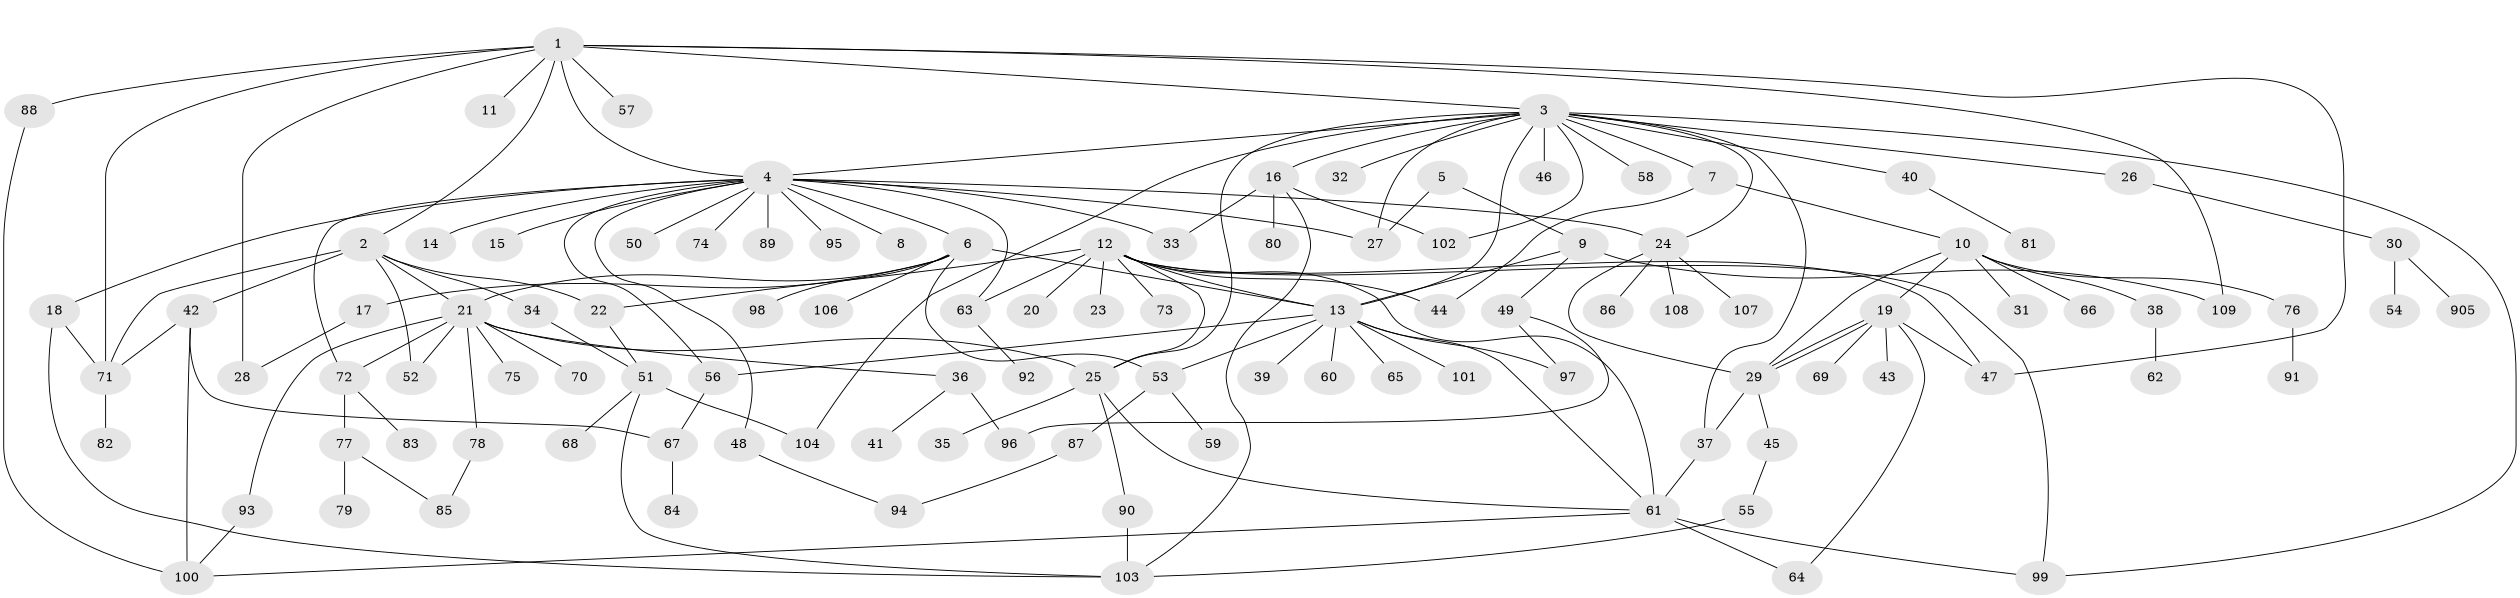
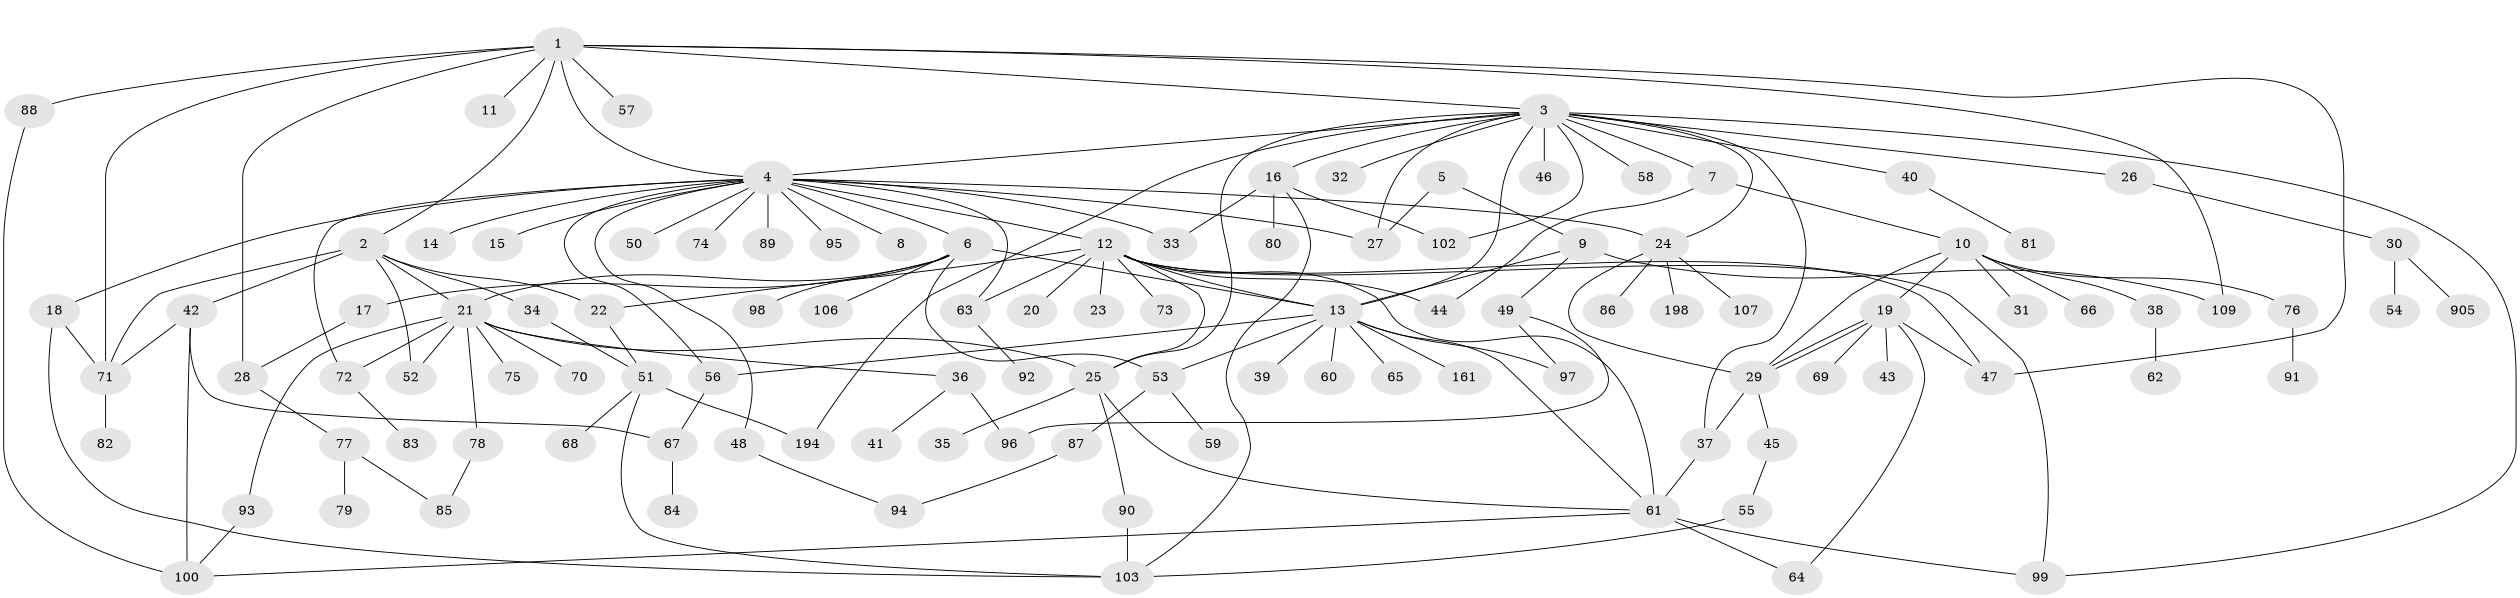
  graph {
    node [color=gray90 style=filled]
    1
    2
    3
    4
    11
    28
    47
    57
    71
    88
    109
    21
    22
    34
    42
    52
    7
    13
    16
    24
    25
    26
    27
    32
    37
    40
    46
    58
    99
-   104
+   104 [label=194]
    102
    6
    8
    12
    14
    15
    18
    33
    48
    50
    56
    63
    72
    74
    89
    95
    82
    100
    36
    70
    75
    78
    93
    51
    67
    10
    44
    53
    61
    39
    60
    65
    97
-   101
+   101 [label=161]
    80
    103
    107
    29
    86
-   108
+   108 [label=198]
    35
    90
    30
    81
    5
    9
    17
    98
    106
    20
    23
    73
    94
    92
    77
    83
    49
    59
    87
    19
    31
    38
    66
    76
    96
    43
    64
    69
    45
    62
    91
    41
    85
    68
    54
    n106 [label=905]
    55
    84
    79
    1 -- 2
    1 -- 3
    1 -- 4
    1 -- 11
    1 -- 28
    1 -- 47
    1 -- 57
    1 -- 71
    1 -- 88
    1 -- 109
    2 -- 71
    2 -- 21
    2 -- 22
    2 -- 34
    2 -- 42
    2 -- 52
    3 -- 4
    3 -- 7
    3 -- 13
    3 -- 16
    3 -- 24
    3 -- 25
    3 -- 26
    3 -- 27
    3 -- 32
    3 -- 37
    3 -- 40
    3 -- 46
    3 -- 58
    3 -- 99
    3 -- 104
    3 -- 102
    4 -- 24
    4 -- 27
    4 -- 6
    4 -- 8
+   4 -- 12
    4 -- 14
    4 -- 15
    4 -- 18
    4 -- 33
    4 -- 48
    4 -- 50
    4 -- 56
    4 -- 63
    4 -- 72
    4 -- 74
    4 -- 89
    4 -- 95
    71 -- 82
    88 -- 100
    21 -- 52
    21 -- 25
    21 -- 72
    21 -- 36
    21 -- 70
    21 -- 75
    21 -- 78
    21 -- 93
    22 -- 51
    34 -- 51
    42 -- 71
    42 -- 100
    42 -- 67
    7 -- 10
    7 -- 44
    13 -- 56
    13 -- 53
    13 -- 61
    13 -- 39
    13 -- 60
    13 -- 65
    13 -- 97
    13 -- 101
    16 -- 102
    16 -- 33
    16 -- 80
    16 -- 103
    24 -- 107
    24 -- 29
    24 -- 86
    24 -- 108
    25 -- 61
    25 -- 35
    25 -- 90
    26 -- 30
    37 -- 61
    40 -- 81
    6 -- 21
    6 -- 13
    6 -- 53
    6 -- 17
    6 -- 98
    6 -- 106
    12 -- 47
    12 -- 22
    12 -- 13
    12 -- 25
    12 -- 99
    12 -- 63
    12 -- 44
    12 -- 61
    12 -- 20
    12 -- 23
    12 -- 73
    18 -- 71
    18 -- 103
    48 -- 94
    56 -- 67
    63 -- 92
-   72 -- 77
+   28 -- 77
    72 -- 83
    36 -- 96
    36 -- 41
    78 -- 85
    93 -- 100
    51 -- 104
    51 -- 103
    51 -- 68
    67 -- 84
    10 -- 29
    10 -- 19
    10 -- 31
    10 -- 38
    10 -- 66
    10 -- 76
    53 -- 59
    53 -- 87
    61 -- 99
    61 -- 100
    61 -- 64
    29 -- 37
    29 -- 45
    90 -- 103
    30 -- 54
    30 -- n106
    5 -- 27
    5 -- 9
    9 -- 109
    9 -- 13
    9 -- 49
    17 -- 28
    77 -- 85
    77 -- 79
    49 -- 97
    49 -- 96
    87 -- 94
    19 -- 47
    19 -- 29
    19 -- 29
    19 -- 43
    19 -- 64
    19 -- 69
    38 -- 62
    76 -- 91
    45 -- 55
    55 -- 103
  }
